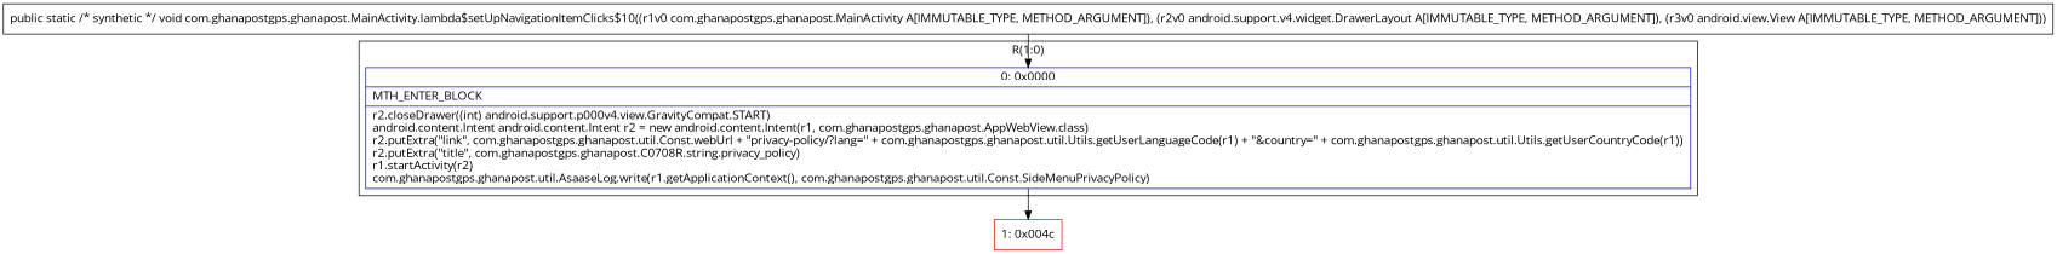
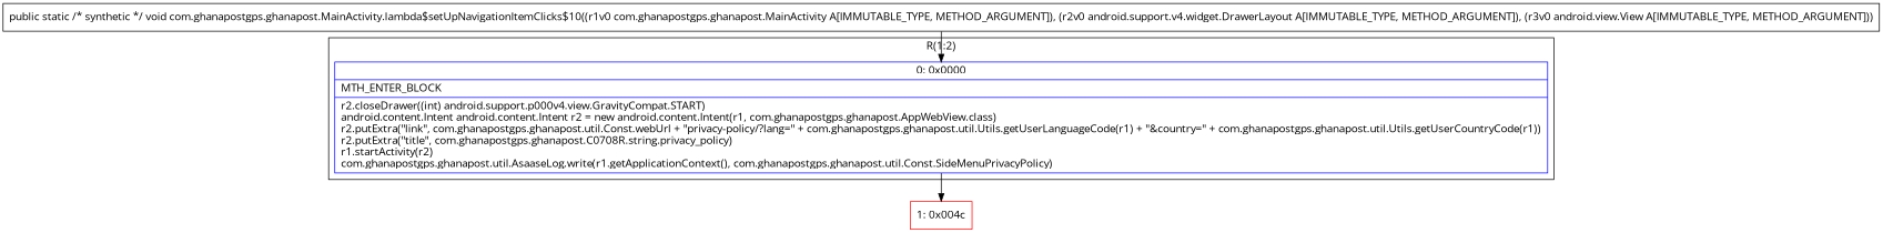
  digraph {
    fontname="Open Sans"
    node [shape=record fontname="Open Sans"]
    edge [fontname="Open Sans"]
    n1 [color=blue label="{0\:\ 0x0000|MTH_ENTER_BLOCK\l|r2.closeDrawer((int) android.support.p000v4.view.GravityCompat.START)\landroid.content.Intent android.content.Intent r2 = new android.content.Intent(r1, com.ghanapostgps.ghanapost.AppWebView.class)\lr2.putExtra(\"link\", com.ghanapostgps.ghanapost.util.Const.webUrl + \"privacy\-policy\/?lang=\" + com.ghanapostgps.ghanapost.util.Utils.getUserLanguageCode(r1) + \"&country=\" + com.ghanapostgps.ghanapost.util.Utils.getUserCountryCode(r1))\lr2.putExtra(\"title\", com.ghanapostgps.ghanapost.C0708R.string.privacy_policy)\lr1.startActivity(r2)\lcom.ghanapostgps.ghanapost.util.AsaaseLog.write(r1.getApplicationContext(), com.ghanapostgps.ghanapost.util.Const.SideMenuPrivacyPolicy)\l}"]
    n2 [color=red label="{1\:\ 0x004c}"]
    n3 [label="{public static \/* synthetic *\/ void com.ghanapostgps.ghanapost.MainActivity.lambda$setUpNavigationItemClicks$10((r1v0 com.ghanapostgps.ghanapost.MainActivity A[IMMUTABLE_TYPE, METHOD_ARGUMENT]), (r2v0 android.support.v4.widget.DrawerLayout A[IMMUTABLE_TYPE, METHOD_ARGUMENT]), (r3v0 android.view.View A[IMMUTABLE_TYPE, METHOD_ARGUMENT])) }"]
    subgraph cluster_1 {
-     label="R(1:0)"
+     label="R(1:2)"
      n1
    }
    n1 -> n2
    n3 -> n1
  }
